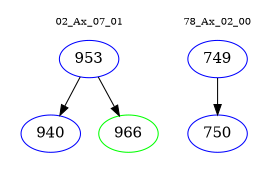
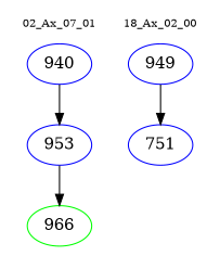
  digraph {
    node [color=blue]
    edge [color=black]
    n1 [label=953]
    n2 [label=940]
    n3 [color=green label=966]
-   n4 [label=749]
-   n5 [label=750]
+   n4 [label=949]
+   n5 [label=751]
    subgraph cluster_1 {
      color=white
      fontsize=10
      label="02_Ax_07_01"
      n1
      n2
      n3
    }
    subgraph cluster_2 {
      color=white
      fontsize=10
-     label="78_Ax_02_00"
+     label="18_Ax_02_00"
      n4
      n5
    }
-   n1 -> n2
+   n2 -> n1
    n1 -> n3
    n4 -> n5
  }
